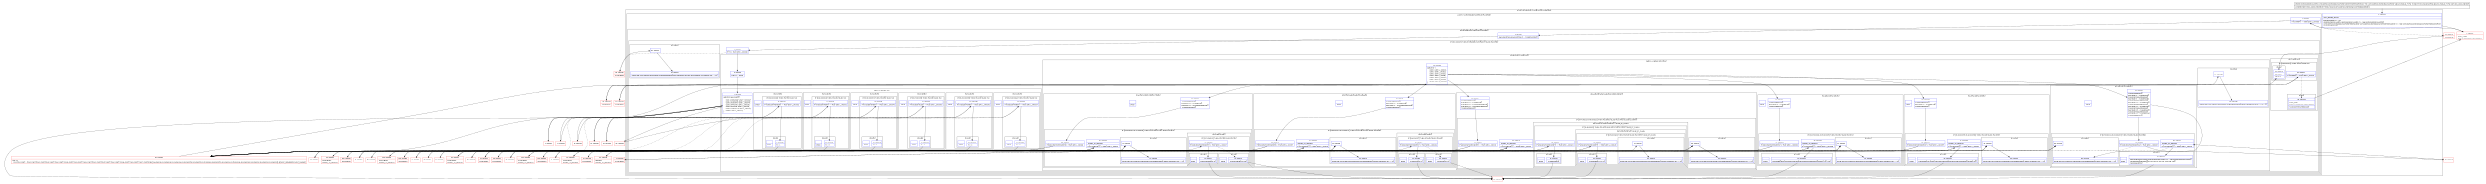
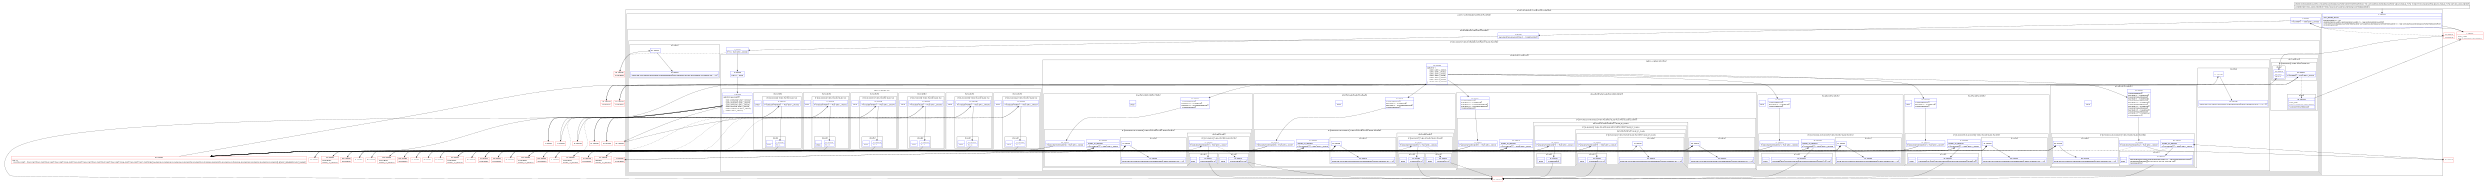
  digraph {
    fontname="Comic Neue"
    node [color=blue fontname="Comic Neue" shape=record]
    edge [fontname="Comic Neue"]
    n1 [label="{24\:\ 0x0064|r4 = 0\l}"]
    n2 [label="{|break\l}"]
    n3 [label="{23\:\ 0x0062|if (r3.equals(\"matrix\") == true) goto L_0x0064\l}"]
    n4 [label="{|break\l}"]
    n5 [label="{21\:\ 0x005a|r4 = 3\l}"]
    n6 [label="{|break\l}"]
    n7 [label="{20\:\ 0x0058|if (r3.equals(\"rotate\") == true) goto L_0x005a\l}"]
    n8 [label="{|break\l}"]
    n9 [label="{18\:\ 0x0050|r4 = 2\l}"]
    n10 [label="{|break\l}"]
    n11 [label="{17\:\ 0x004e|if (r3.equals(\"scale\") == true) goto L_0x0050\l}"]
    n12 [label="{|break\l}"]
    n13 [label="{15\:\ 0x0046|r4 = 4\l}"]
    n14 [label="{|break\l}"]
    n15 [label="{14\:\ 0x0044|if (r3.equals(\"skewX\") == true) goto L_0x0046\l}"]
    n16 [label="{|break\l}"]
    n17 [label="{12\:\ 0x003c|r4 = 5\l}"]
    n18 [label="{|break\l}"]
    n19 [label="{11\:\ 0x003a|if (r3.equals(\"skewY\") == true) goto L_0x003c\l}"]
    n20 [label="{|break\l}"]
    n21 [label="{9\:\ 0x0032|r4 = 1\l}"]
    n22 [label="{|break\l}"]
    n23 [label="{8\:\ 0x0030|if (r3.equals(\"translate\") == true) goto L_0x0032\l}"]
    n24 [label="{|break\l}"]
    n25 [label="{6\:\ 0x0026|switch(r3.hashCode()) \{\l    case \-1081239615: goto L_0x005c;\l    case \-925180581: goto L_0x0052;\l    case 109250890: goto L_0x0048;\l    case 109493390: goto L_0x003e;\l    case 109493391: goto L_0x0034;\l    case 1052832078: goto L_0x002a;\l    default: goto L_0x0029;\l\}\l}"]
    n26 [label="{81\:\ 0x021b|android.graphics.Matrix android.graphics.Matrix r12 = new android.graphics.Matrix()\lr12.setValues(new float[]\{r3, r13, r15, r4, r14, r16, 0.0f, 0.0f, 1.0f\})\lr1.preConcat(r12)\l}"]
    n27 [label="{|break\l}"]
    n28 [label="{85\:\ 0x024f}"]
    n29 [label="{86\:\ 0x0265|throw new com.caverock.androidsvg.SVGParseException(\"Invalid transform list: \" + r0)\l}"]
    n30 [label="{78\:\ 0x0213|if (java.lang.Float.isNaN(r16) != true) goto L_0x0215\l}"]
    n31 [label="{80\:\ 0x0219|ADDED_TO_REGION\l|if (r2.consume(')') != false) goto L_0x021b\l}"]
    n32 [label="{77\:\ 0x01e2|r2.skipWhitespace()\lfloat float r3 = r2.nextFloat()\lr2.skipCommaWhitespace()\lfloat float r4 = r2.nextFloat()\lr2.skipCommaWhitespace()\lfloat float r13 = r2.nextFloat()\lr2.skipCommaWhitespace()\lfloat float r14 = r2.nextFloat()\lr2.skipCommaWhitespace()\lfloat float r15 = r2.nextFloat()\lr2.skipCommaWhitespace()\lfloat float r16 = r2.nextFloat()\lr2.skipWhitespace()\l}"]
    n33 [label="{|break\l}"]
    n34 [label="{74\:\ 0x01c7|r1.preTranslate(r3, r4)\l}"]
    n35 [label="{|break\l}"]
    n36 [label="{73\:\ 0x01c2|r1.preTranslate(r3, 0.0f)\l}"]
    n37 [label="{|break\l}"]
    n38 [label="{72\:\ 0x01c0|if (java.lang.Float.isNaN(r4) != true) goto L_0x01c7\l}"]
    n39 [label="{75\:\ 0x01cb}"]
    n40 [label="{76\:\ 0x01e1|throw new com.caverock.androidsvg.SVGParseException(\"Invalid transform list: \" + r0)\l}"]
    n41 [label="{68\:\ 0x01b4|if (java.lang.Float.isNaN(r3) != true) goto L_0x01b6\l}"]
    n42 [label="{70\:\ 0x01ba|ADDED_TO_REGION\l|if (r2.consume(')') != false) goto L_0x01bc\l}"]
    n43 [label="{67\:\ 0x01a2|r2.skipWhitespace()\lfloat float r3 = r2.nextFloat()\lfloat float r4 = r2.possibleNextFloat()\lr2.skipWhitespace()\l}"]
    n44 [label="{|break\l}"]
    n45 [label="{64\:\ 0x0186|r1.preScale(r3, r4)\l}"]
    n46 [label="{|break\l}"]
    n47 [label="{63\:\ 0x0181|r1.preScale(r3, r3)\l}"]
    n48 [label="{|break\l}"]
    n49 [label="{62\:\ 0x017f|if (java.lang.Float.isNaN(r4) != true) goto L_0x0186\l}"]
    n50 [label="{65\:\ 0x018b}"]
    n51 [label="{66\:\ 0x01a1|throw new com.caverock.androidsvg.SVGParseException(\"Invalid transform list: \" + r0)\l}"]
    n52 [label="{58\:\ 0x0173|if (java.lang.Float.isNaN(r3) != true) goto L_0x0175\l}"]
    n53 [label="{60\:\ 0x0179|ADDED_TO_REGION\l|if (r2.consume(')') != false) goto L_0x017b\l}"]
    n54 [label="{57\:\ 0x0161|r2.skipWhitespace()\lfloat float r3 = r2.nextFloat()\lfloat float r4 = r2.possibleNextFloat()\lr2.skipWhitespace()\l}"]
    n55 [label="{|break\l}"]
    n56 [label="{55\:\ 0x014a}"]
    n57 [label="{56\:\ 0x0160|throw new com.caverock.androidsvg.SVGParseException(\"Invalid transform list: \" + r0)\l}"]
    n58 [label="{49\:\ 0x0123|r1.preRotate(r3)\l}"]
    n59 [label="{|break\l}"]
    n60 [label="{52\:\ 0x012e|r1.preRotate(r3, r4, r5)\l}"]
    n61 [label="{|break\l}"]
    n62 [label="{53\:\ 0x0133}"]
    n63 [label="{54\:\ 0x0149|throw new com.caverock.androidsvg.SVGParseException(\"Invalid transform list: \" + r0)\l}"]
    n64 [label="{51\:\ 0x012c|if (java.lang.Float.isNaN(r5) == false) goto L_0x012e\l}"]
    n65 [label="{48\:\ 0x0121|if (java.lang.Float.isNaN(r4) == true) goto L_0x0123\l}"]
    n66 [label="{44\:\ 0x0115|if (java.lang.Float.isNaN(r3) == true) goto L_0x014a\l}"]
    n67 [label="{46\:\ 0x011b|ADDED_TO_REGION\l|if (r2.consume(')') == false) goto L_0x014a\l}"]
    n68 [label="{43\:\ 0x00ff|r2.skipWhitespace()\lfloat float r3 = r2.nextFloat()\lfloat float r4 = r2.possibleNextFloat()\lfloat float r5 = r2.possibleNextFloat()\lr2.skipWhitespace()\l}"]
    n69 [label="{40\:\ 0x00d9|r1.preSkew((float) java.lang.Math.tan(java.lang.Math.toRadians((double) r3)), 0.0f)\l}"]
    n70 [label="{|break\l}"]
    n71 [label="{41\:\ 0x00e8}"]
    n72 [label="{42\:\ 0x00fe|throw new com.caverock.androidsvg.SVGParseException(\"Invalid transform list: \" + r0)\l}"]
    n73 [label="{37\:\ 0x00d1|if (java.lang.Float.isNaN(r3) != true) goto L_0x00d3\l}"]
    n74 [label="{39\:\ 0x00d7|ADDED_TO_REGION\l|if (r2.consume(')') != false) goto L_0x00d9\l}"]
    n75 [label="{36\:\ 0x00c3|r2.skipWhitespace()\lfloat float r3 = r2.nextFloat()\lr2.skipWhitespace()\l}"]
    n76 [label="{|break\l}"]
    n77 [label="{33\:\ 0x009d|r1.preSkew(0.0f, (float) java.lang.Math.tan(java.lang.Math.toRadians((double) r3)))\l}"]
    n78 [label="{|break\l}"]
    n79 [label="{34\:\ 0x00ac}"]
    n80 [label="{35\:\ 0x00c2|throw new com.caverock.androidsvg.SVGParseException(\"Invalid transform list: \" + r0)\l}"]
    n81 [label="{30\:\ 0x0095|if (java.lang.Float.isNaN(r3) != true) goto L_0x0097\l}"]
    n82 [label="{32\:\ 0x009b|ADDED_TO_REGION\l|if (r2.consume(')') != false) goto L_0x009d\l}"]
    n83 [label="{29\:\ 0x0087|r2.skipWhitespace()\lfloat float r3 = r2.nextFloat()\lr2.skipWhitespace()\l}"]
    n84 [label="{|break\l}"]
    n85 [label="{27\:\ 0x006b}"]
    n86 [label="{28\:\ 0x0086|throw new com.caverock.androidsvg.SVGParseException(\"Invalid transform list fn: \" + r3 + \")\")\l}"]
    n87 [label="{26\:\ 0x0068|switch(r4) \{\l    case 0: goto L_0x01e2;\l    case 1: goto L_0x01a2;\l    case 2: goto L_0x0161;\l    case 3: goto L_0x00ff;\l    case 4: goto L_0x00c3;\l    case 5: goto L_0x0087;\l    default: goto L_0x006b;\l\}\l}"]
    n88 [label="{89\:\ 0x027d|RETURN\l|return r1\l}"]
    n89 [label="{83\:\ 0x0247|if (r2.empty() == true) goto L_0x027d\l}"]
    n90 [label="{84\:\ 0x024a|LOOP_END\lLOOP:0: B:1:0x000f\-\>B:84:0x024a\l|r2.skipCommaWhitespace()\l}"]
    n91 [label="{5\:\ 0x001b|char r4 = 65535\l}"]
    n92 [label="{87\:\ 0x0266}"]
    n93 [label="{88\:\ 0x027c|throw new com.caverock.androidsvg.SVGParseException(\"Bad transform function encountered in transform list: \" + r0)\l}"]
    n94 [label="{4\:\ 0x0019|if (r3 != null) goto L_0x001b\l}"]
    n95 [label="{3\:\ 0x0015|java.lang.String java.lang.String r3 = r2.nextFunction()\l}"]
    n96 [label="{2\:\ 0x0013|if (r2.empty() == false) goto L_0x0015\l}"]
    n97 [label="{0\:\ 0x0000|MTH_ENTER_BLOCK\l|java.lang.String r0 = r19\landroid.graphics.Matrix android.graphics.Matrix r1 = new android.graphics.Matrix()\lcom.caverock.androidsvg.SVGParser$TextScanner com.caverock.androidsvg.SVGParser.TextScanner r2 = new com.caverock.androidsvg.SVGParser.TextScanner(r0)\lr2.skipWhitespace()\l}"]
    n98 [color=red label="{25\:\ 0x0065|PHI: r4 \l  PHI: (r4v1 char) = (r4v0 char), (r4v0 char), (r4v12 char), (r4v0 char), (r4v13 char), (r4v0 char), (r4v14 char), (r4v0 char), (r4v15 char), (r4v0 char), (r4v16 char), (r4v0 char), (r4v17 char) binds: [B:6:0x0026, B:23:0x0062, B:24:0x0064, B:20:0x0058, B:21:0x005a, B:17:0x004e, B:18:0x0050, B:14:0x0044, B:15:0x0046, B:11:0x003a, B:12:0x003c, B:8:0x0030, B:9:0x0032] A[DONT_GENERATE, DONT_INLINE]\l}"]
    n99 [color=red label="{7\:\ 0x002a}"]
    n100 [color=red label="{10\:\ 0x0034}"]
    n101 [color=red label="{13\:\ 0x003e}"]
    n102 [color=red label="{16\:\ 0x0048}"]
    n103 [color=red label="{19\:\ 0x0052}"]
    n104 [color=red label="{22\:\ 0x005c}"]
    n105 [color=red label="{82\:\ 0x0243}"]
    n106 [color=red label="{79\:\ 0x0215}"]
    n107 [color=red label="{90\:\ 0x024f|REGION\lADDED_TO_REGION\l}"]
    n108 [color=red label="{94\:\ 0x024f|SYNTHETIC\l}"]
    n109 [color=red label="{69\:\ 0x01b6}"]
    n110 [color=red label="{99\:\ 0x01cb|SYNTHETIC\lADDED_TO_REGION\l}"]
    n111 [color=red label="{71\:\ 0x01bc}"]
    n112 [color=red label="{100\:\ 0x01cb|SYNTHETIC\l}"]
    n113 [color=red label="{59\:\ 0x0175}"]
    n114 [color=red label="{105\:\ 0x018b|SYNTHETIC\lADDED_TO_REGION\l}"]
    n115 [color=red label="{61\:\ 0x017b}"]
    n116 [color=red label="{106\:\ 0x018b|SYNTHETIC\l}"]
    n117 [color=red label="{98\:\ 0x0133|SYNTHETIC\l}"]
    n118 [color=red label="{50\:\ 0x0128}"]
    n119 [color=red label="{45\:\ 0x0117}"]
    n120 [color=red label="{93\:\ 0x014a|SYNTHETIC\lADDED_TO_REGION\l}"]
    n121 [color=red label="{47\:\ 0x011d}"]
    n122 [color=red label="{97\:\ 0x014a|SYNTHETIC\l}"]
    n123 [color=red label="{38\:\ 0x00d3}"]
    n124 [color=red label="{102\:\ 0x00e8|SYNTHETIC\lADDED_TO_REGION\l}"]
    n125 [color=red label="{103\:\ 0x00e8|SYNTHETIC\l}"]
    n126 [color=red label="{31\:\ 0x0097}"]
    n127 [color=red label="{92\:\ 0x00ac|SYNTHETIC\lADDED_TO_REGION\l}"]
    n128 [color=red label="{96\:\ 0x00ac|SYNTHETIC\l}"]
    n129 [color=red label="{104\:\ 0x006b|SYNTHETIC\l}"]
    n130 [color=red label="{101\:\ 0x027d|SYNTHETIC\l}"]
    n131 [color=red label="{1\:\ 0x000f|LOOP_START\lLOOP:0: B:1:0x000f\-\>B:84:0x024a\l}"]
    n132 [color=red label="{95\:\ 0x0266|SYNTHETIC\l}"]
    n133 [color=red label="{91\:\ 0x027d|SYNTHETIC\l}"]
    n134 [label="{private android.graphics.Matrix com.caverock.androidsvg.SVGParser.parseTransformList((r18v0 'this' com.caverock.androidsvg.SVGParser A[IMMUTABLE_TYPE, THIS]), (r19v0 java.lang.String A[IMMUTABLE_TYPE, METHOD_ARGUMENT]))  | Annotation[SYSTEM, dalvik.annotation.Throws, \{value=[com.caverock.androidsvg.SVGParseException]\}]\l}" color=""]
    subgraph cluster_1 {
      label="R(3:0|(2:3|(4:5|6|26|(2:(1:89)|(1:84)))(2:87|88))|89)"
      n97
      subgraph cluster_2 {
        label="LOOP:0: (2:3|(4:5|6|26|(2:(1:89)|(1:84)))(2:87|88))"
        n96
        subgraph cluster_3 {
          label="R(2:3|(4:5|6|26|(2:(1:89)|(1:84)))(2:87|88))"
          n95
          subgraph cluster_4 {
            label="IF [B:4:0x0019] THEN: R(4:5|6|26|(2:(1:89)|(1:84))) ELSE: R(2:87|88)"
            n94
            subgraph cluster_5 {
              label="R(4:5|6|26|(2:(1:89)|(1:84)))"
              n91
              subgraph cluster_6 {
                label="Switch: 6, default: null"
                n25
                subgraph cluster_7 {
                  label="R(2:(2:24|1)|1)"
                  n4
                  subgraph cluster_8 {
                    label="IF [B:23:0x0062] THEN: R(2:24|1) ELSE: null"
                    n3
                    subgraph cluster_9 {
                      label="R(2:24|1)"
                      n1
                      n2
                    }
                  }
                }
                subgraph cluster_10 {
                  label="R(2:(2:21|1)|1)"
                  n8
                  subgraph cluster_11 {
                    label="IF [B:20:0x0058] THEN: R(2:21|1) ELSE: null"
                    n7
                    subgraph cluster_12 {
                      label="R(2:21|1)"
                      n5
                      n6
                    }
                  }
                }
                subgraph cluster_13 {
                  label="R(2:(2:18|1)|1)"
                  n12
                  subgraph cluster_14 {
                    label="IF [B:17:0x004e] THEN: R(2:18|1) ELSE: null"
                    n11
                    subgraph cluster_15 {
                      label="R(2:18|1)"
                      n9
                      n10
                    }
                  }
                }
                subgraph cluster_16 {
                  label="R(2:(2:15|1)|1)"
                  n16
                  subgraph cluster_17 {
                    label="IF [B:14:0x0044] THEN: R(2:15|1) ELSE: null"
                    n15
                    subgraph cluster_18 {
                      label="R(2:15|1)"
                      n13
                      n14
                    }
                  }
                }
                subgraph cluster_19 {
                  label="R(2:(2:12|1)|1)"
                  n20
                  subgraph cluster_20 {
                    label="IF [B:11:0x003a] THEN: R(2:12|1) ELSE: null"
                    n19
                    subgraph cluster_21 {
                      label="R(2:12|1)"
                      n17
                      n18
                    }
                  }
                }
                subgraph cluster_22 {
                  label="R(2:(2:9|1)|1)"
                  n24
                  subgraph cluster_23 {
                    label="IF [B:8:0x0030] THEN: R(2:9|1) ELSE: null"
                    n23
                    subgraph cluster_24 {
                      label="R(2:9|1)"
                      n21
                      n22
                    }
                  }
                }
              }
              subgraph cluster_25 {
                label="Switch: 6, default: R(2:27|28)"
                n87
                subgraph cluster_26 {
                  label="R(3:77|(2:81|1)(2:85|86)|1)"
                  n32
                  n33
                  subgraph cluster_27 {
                    label="IF [B:78:0x0213, B:80:0x0219] THEN: R(2:81|1) ELSE: R(2:85|86)"
                    n30
                    n31
                    subgraph cluster_28 {
                      label="R(2:81|1)"
                      n26
                      n27
                    }
                    subgraph cluster_29 {
                      label="R(2:85|86)"
                      n28
                      n29
                    }
                  }
                }
                subgraph cluster_30 {
                  label="R(3:67|(1:(2:74|1)(2:73|1))(2:75|76)|1)"
                  n43
                  n44
                  subgraph cluster_31 {
                    label="IF [B:68:0x01b4, B:70:0x01ba] THEN: R(1:(2:74|1)(2:73|1)) ELSE: R(2:75|76)"
                    n41
                    n42
                    subgraph cluster_32 {
                      label="R(1:(2:74|1)(2:73|1))"
                      subgraph cluster_33 {
                        label="IF [B:72:0x01c0] THEN: R(2:74|1) ELSE: R(2:73|1)"
                        n38
                        subgraph cluster_34 {
                          label="R(2:74|1)"
                          n34
                          n35
                        }
                        subgraph cluster_35 {
                          label="R(2:73|1)"
                          n36
                          n37
                        }
                      }
                    }
                    subgraph cluster_36 {
                      label="R(2:75|76)"
                      n39
                      n40
                    }
                  }
                }
                subgraph cluster_37 {
                  label="R(3:57|(1:(2:64|1)(2:63|1))(2:65|66)|1)"
                  n54
                  n55
                  subgraph cluster_38 {
                    label="IF [B:58:0x0173, B:60:0x0179] THEN: R(1:(2:64|1)(2:63|1)) ELSE: R(2:65|66)"
                    n52
                    n53
                    subgraph cluster_39 {
                      label="R(1:(2:64|1)(2:63|1))"
                      subgraph cluster_40 {
                        label="IF [B:62:0x017f] THEN: R(2:64|1) ELSE: R(2:63|1)"
                        n49
                        subgraph cluster_41 {
                          label="R(2:64|1)"
                          n45
                          n46
                        }
                        subgraph cluster_42 {
                          label="R(2:63|1)"
                          n47
                          n48
                        }
                      }
                    }
                    subgraph cluster_43 {
                      label="R(2:65|66)"
                      n50
                      n51
                    }
                  }
                }
                subgraph cluster_44 {
                  label="R(2:43|(2:55|56)(1:(2:49|1)(1:(2:52|1)(2:53|54))))"
                  n68
                  subgraph cluster_45 {
                    label="IF [B:44:0x0115, B:46:0x011b] THEN: R(2:55|56) ELSE: R(1:(2:49|1)(1:(2:52|1)(2:53|54)))"
                    n66
                    n67
                    subgraph cluster_46 {
                      label="R(2:55|56)"
                      n56
                      n57
                    }
                    subgraph cluster_47 {
                      label="R(1:(2:49|1)(1:(2:52|1)(2:53|54))) | ELSE_IF_CHAIN\l"
                      subgraph cluster_48 {
                        label="IF [B:48:0x0121] THEN: R(2:49|1) ELSE: R(1:(2:52|1)(2:53|54)) | ELSE_IF_CHAIN\l"
                        n65
                        subgraph cluster_49 {
                          label="R(2:49|1)"
                          n58
                          n59
                        }
                        subgraph cluster_50 {
                          label="R(1:(2:52|1)(2:53|54)) | ELSE_IF_CHAIN\l"
                          subgraph cluster_51 {
                            label="IF [B:51:0x012c] THEN: R(2:52|1) ELSE: R(2:53|54) | ELSE_IF_CHAIN\l"
                            n64
                            subgraph cluster_52 {
                              label="R(2:52|1)"
                              n60
                              n61
                            }
                            subgraph cluster_53 {
                              label="R(2:53|54)"
                              n62
                              n63
                            }
                          }
                        }
                      }
                    }
                  }
                }
                subgraph cluster_54 {
                  label="R(3:36|(2:40|1)(2:41|42)|1)"
                  n75
                  n76
                  subgraph cluster_55 {
                    label="IF [B:37:0x00d1, B:39:0x00d7] THEN: R(2:40|1) ELSE: R(2:41|42)"
                    n73
                    n74
                    subgraph cluster_56 {
                      label="R(2:40|1)"
                      n69
                      n70
                    }
                    subgraph cluster_57 {
                      label="R(2:41|42)"
                      n71
                      n72
                    }
                  }
                }
                subgraph cluster_58 {
                  label="R(3:29|(2:33|1)(2:34|35)|1)"
                  n83
                  n84
                  subgraph cluster_59 {
                    label="IF [B:30:0x0095, B:32:0x009b] THEN: R(2:33|1) ELSE: R(2:34|35)"
                    n81
                    n82
                    subgraph cluster_60 {
                      label="R(2:33|1)"
                      n77
                      n78
                    }
                    subgraph cluster_61 {
                      label="R(2:34|35)"
                      n79
                      n80
                    }
                  }
                }
                subgraph cluster_62 {
                  label="R(2:27|28)"
                  n85
                  n86
                }
              }
              subgraph cluster_63 {
                label="R(2:(1:89)|(1:84))"
                subgraph cluster_64 {
                  label="IF [B:83:0x0247] THEN: R(1:89) ELSE: null"
                  n89
                  subgraph cluster_65 {
                    label="R(1:89)"
                    n88
                  }
                }
                subgraph cluster_66 {
                  label="R(1:84)"
                  n90
                }
              }
            }
            subgraph cluster_67 {
              label="R(2:87|88)"
              n92
              n93
            }
          }
        }
      }
    }
    n1 -> n98
    n3 -> n1
    n3 -> n98 [style=dashed]
    n5 -> n98
    n7 -> n5
    n7 -> n98 [style=dashed]
    n9 -> n98
    n11 -> n9
    n11 -> n98 [style=dashed]
    n13 -> n98
    n15 -> n13
    n15 -> n98 [style=dashed]
    n17 -> n98
    n19 -> n17
    n19 -> n98 [style=dashed]
    n21 -> n98
    n23 -> n21
    n23 -> n98 [style=dashed]
    n25 -> n98
    n25 -> n99
    n25 -> n100
    n25 -> n101
    n25 -> n102
    n25 -> n103
    n25 -> n104
    n26 -> n105
-   n32 -> n29
+   n28 -> n29
    n30 -> n106
    n30 -> n107 [style=dashed]
    n31 -> n26
    n31 -> n108 [style=dashed]
    n32 -> n30
    n34 -> n105
    n36 -> n105
    n38 -> n34
    n38 -> n36 [style=dashed]
    n39 -> n40
    n41 -> n109
    n41 -> n110 [style=dashed]
    n42 -> n111
    n42 -> n112 [style=dashed]
    n43 -> n41
    n45 -> n105
    n47 -> n105
    n49 -> n45
    n49 -> n47 [style=dashed]
    n50 -> n51
    n52 -> n113
    n52 -> n114 [style=dashed]
    n53 -> n115
    n53 -> n116 [style=dashed]
    n54 -> n52
    n56 -> n57
    n58 -> n105
    n60 -> n105
    n62 -> n63
    n64 -> n60
    n64 -> n117 [style=dashed]
    n65 -> n58
    n65 -> n118 [style=dashed]
    n66 -> n119 [style=dashed]
    n66 -> n120
    n67 -> n121 [style=dashed]
    n67 -> n122
    n68 -> n66
    n69 -> n105
    n71 -> n72
    n73 -> n123
    n73 -> n124 [style=dashed]
    n74 -> n69
    n74 -> n125 [style=dashed]
    n75 -> n73
    n77 -> n105
    n79 -> n80
    n81 -> n126
    n81 -> n127 [style=dashed]
    n82 -> n77
    n82 -> n128 [style=dashed]
    n83 -> n81
    n85 -> n86
    n87 -> n32
    n87 -> n43
    n87 -> n54
    n87 -> n68
    n87 -> n75
    n87 -> n83
    n87 -> n129
    n89 -> n90 [style=dashed]
    n89 -> n130
    n90 -> n131
    n91 -> n25
    n92 -> n93
    n94 -> n91
    n94 -> n132 [style=dashed]
    n95 -> n94
    n96 -> n95
    n96 -> n133 [style=dashed]
    n97 -> n131
    n98 -> n87
    n99 -> n23
    n100 -> n19
    n101 -> n15
    n102 -> n11
    n103 -> n7
    n104 -> n3
    n105 -> n89
    n106 -> n31
    n107 -> n28
    n108 -> n28
    n109 -> n42
    n110 -> n39
    n111 -> n38
    n112 -> n39
    n113 -> n53 [style=dashed]
    n114 -> n50
    n115 -> n49
    n116 -> n50
    n117 -> n62
    n118 -> n64
    n119 -> n67
    n120 -> n56
    n121 -> n65
    n122 -> n56
    n123 -> n74
    n124 -> n71
    n125 -> n71
    n126 -> n82
    n127 -> n79
    n128 -> n79
    n129 -> n85
    n130 -> n88
    n131 -> n96
    n132 -> n92
    n133 -> n88
    n134 -> n97
  }
